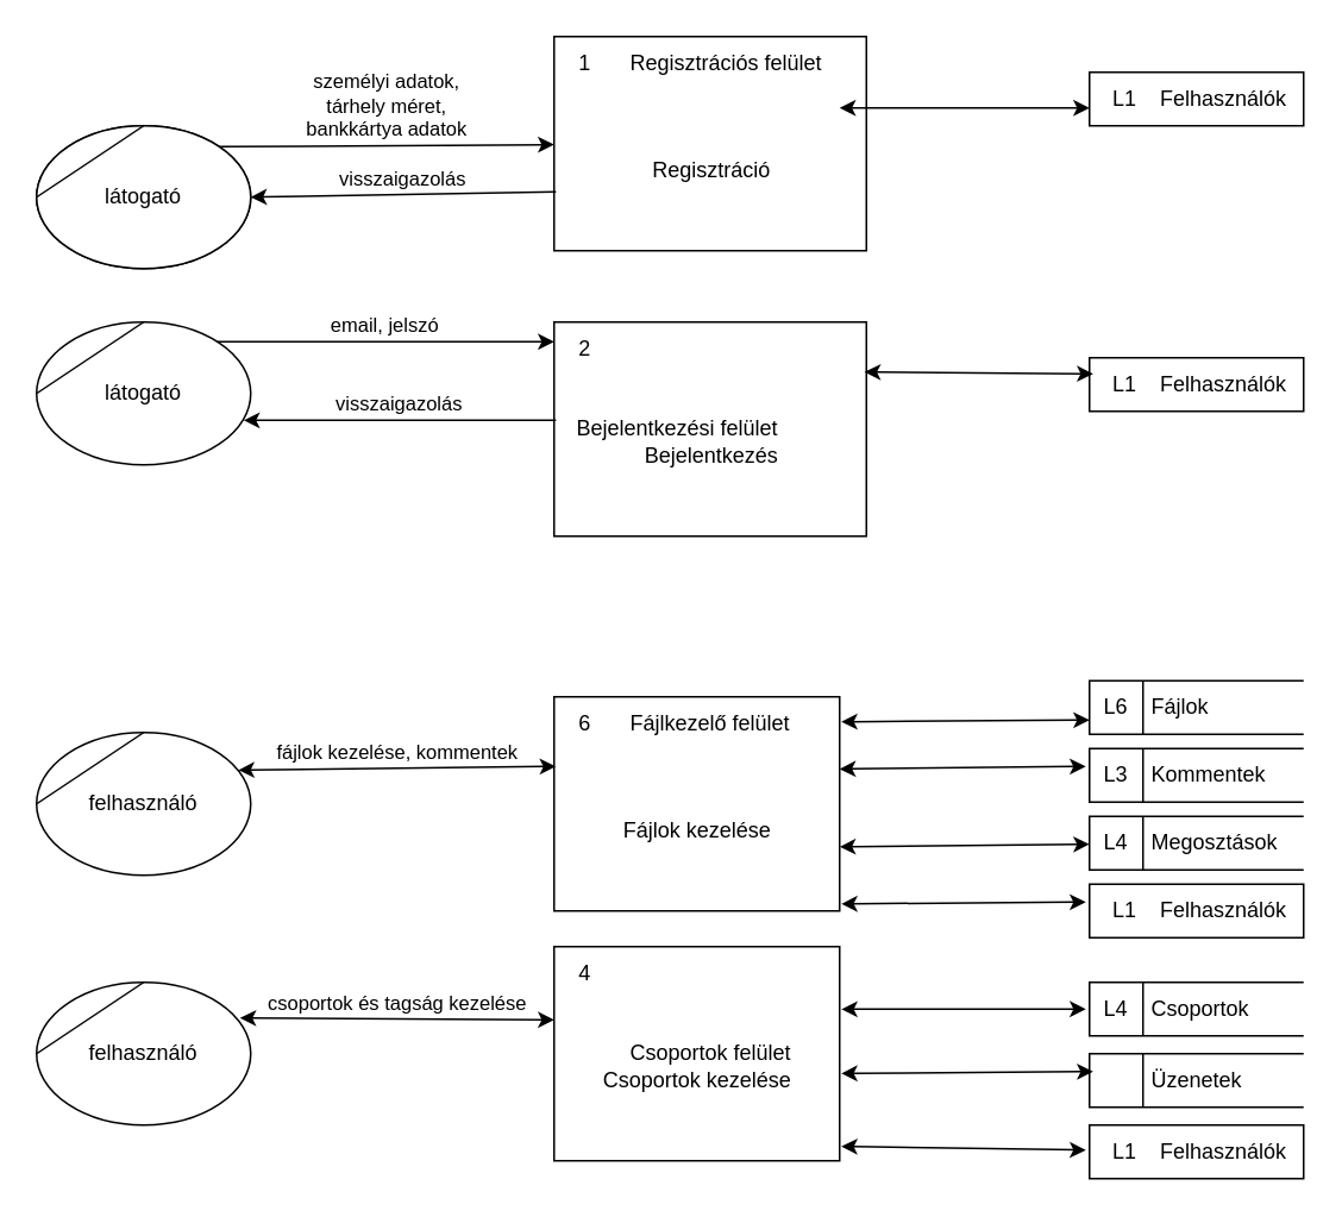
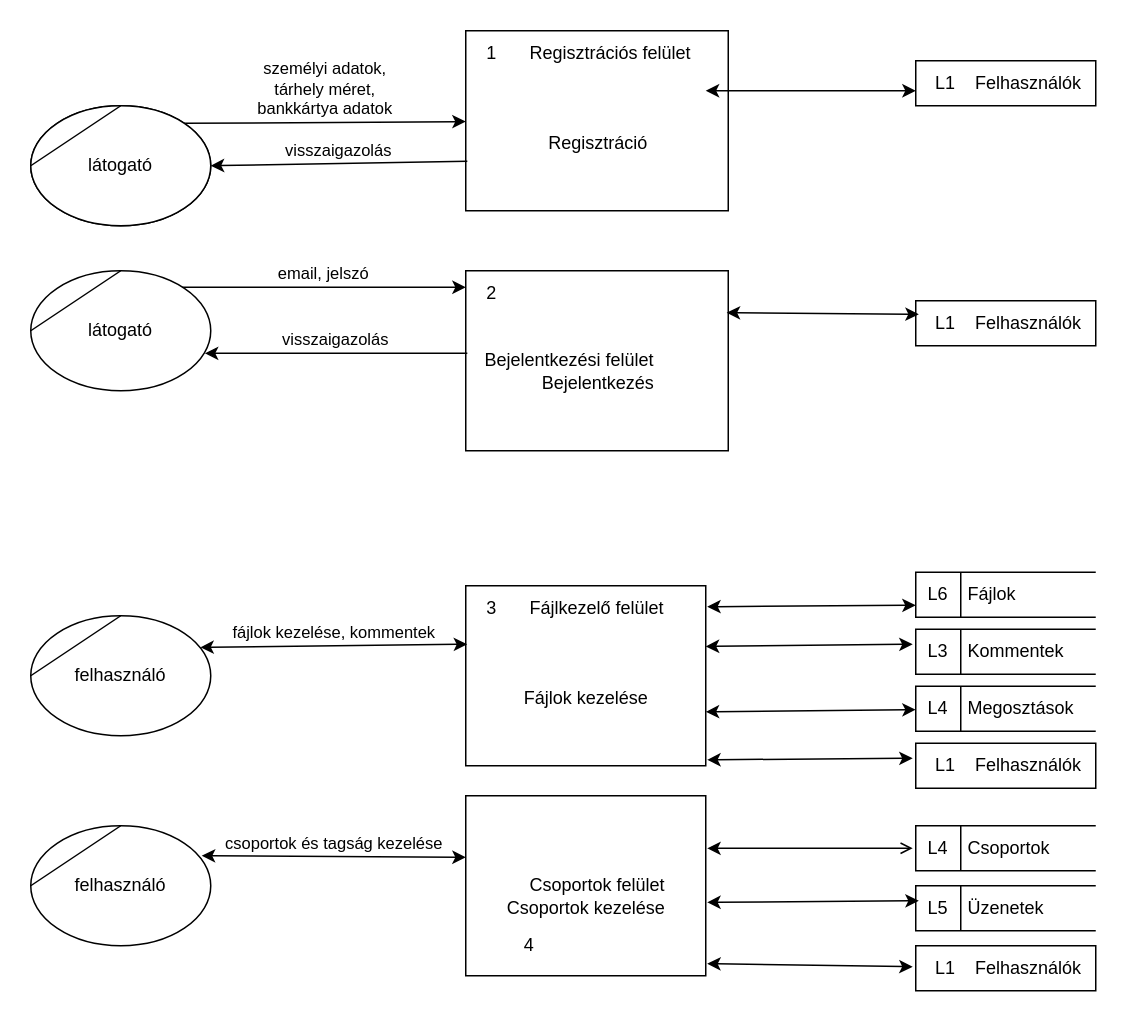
  <mxCell id="0" />
  <mxCell id="1" parent="0" />
  <mxCell id="2" value="Regisztráció" style="html=1;dashed=0;whitespace=wrap;shape=mxgraph.dfd.process;align=center;container=1;collapsible=0;spacingTop=30;" vertex="1" parent="1"><mxGeometry x="310" y="20" width="175" height="120" as="geometry" /></mxCell>
  <mxCell id="3" value="1" style="text;html=1;strokeColor=none;fillColor=none;align=center;verticalAlign=middle;whiteSpace=wrap;rounded=0;movable=0;resizable=0;rotatable=0;cloneable=0;deletable=0;connectable=0;allowArrows=0;pointerEvents=1;" vertex="1" parent="2"><mxGeometry width="35" height="30" as="geometry" /></mxCell>
  <mxCell id="4" value="Regisztrációs felület" style="text;html=1;strokeColor=none;fillColor=none;align=left;verticalAlign=middle;whiteSpace=wrap;rounded=0;movable=0;resizable=0;connectable=0;allowArrows=0;rotatable=0;cloneable=0;deletable=0;spacingLeft=6;autosize=1;resizeWidth=0;" vertex="1" parent="2"><mxGeometry x="35" width="140" height="30" as="geometry" /></mxCell>
  <mxCell id="5" value="Bejelentkezés" style="html=1;dashed=0;whitespace=wrap;shape=mxgraph.dfd.process;align=center;container=1;collapsible=0;spacingTop=30;" vertex="1" parent="1"><mxGeometry x="310" y="180" width="175" height="120" as="geometry" /></mxCell>
  <mxCell id="6" value="2" style="text;html=1;strokeColor=none;fillColor=none;align=center;verticalAlign=middle;whiteSpace=wrap;rounded=0;movable=0;resizable=0;rotatable=0;cloneable=0;deletable=0;connectable=0;allowArrows=0;pointerEvents=1;" vertex="1" parent="5"><mxGeometry width="35" height="30" as="geometry" /></mxCell>
  <mxCell id="7" value="Bejelentkezési felület" style="text;html=1;strokeColor=none;fillColor=none;align=left;verticalAlign=middle;whiteSpace=wrap;rounded=0;movable=0;resizable=0;connectable=0;allowArrows=0;rotatable=0;cloneable=0;deletable=0;spacingLeft=6;autosize=1;resizeWidth=0;" vertex="1" parent="5"><mxGeometry x="5" y="45" width="140" height="30" as="geometry" /></mxCell>
  <mxCell id="8" value="személyi adatok,&lt;br&gt;tárhely méret,&lt;br&gt;bankkártya adatok" style="endArrow=classic;html=1;rounded=0;verticalAlign=bottom;exitX=1;exitY=0;exitDx=0;exitDy=0;" edge="1" parent="1" source="10" target="2"><mxGeometry width="50" height="50" relative="1" as="geometry"><mxPoint x="260" y="390" as="sourcePoint" /><mxPoint x="380" y="390" as="targetPoint" /></mxGeometry></mxCell>
  <mxCell id="9" value="" style="group" vertex="1" connectable="0" parent="1"><mxGeometry x="20" y="70" width="120" height="80" as="geometry" /></mxCell>
  <mxCell id="10" value="látogató" style="ellipse;whiteSpace=wrap;html=1;" vertex="1" parent="9"><mxGeometry width="120" height="80" as="geometry" /></mxCell>
  <mxCell id="11" value="látogató" style="shape=stencil(tZRtjoMgEIZPw98GJR6gYXfvQe10nZQCAbYft99RNKlW7GajiTGZeeXhnZGBCRka5YCVvGHig5VlwTm9Kb5NYhUc1DElr8qjOmhISojenuGGx9gz0DTgMbaq+GR8T9+0j5C1NYYgaE0YKU86wRQaWsvvCdZv/xhFjvgXiOB7kynLyq+/Y3fVNuBiI79j7OB+db/rgceOi61+3Grg4v9YISmTO9xCHlR9/vb2xxxnzYDW6AK8OfLTeZzO66ynzM5CnqyHBUsn1DqN9UITnWoH/kUY5Iu9PtVUzRY1jx4IGk22K9UioSs+44+uvFxl3bKX1nTZdE12iV8=);whiteSpace=wrap;html=1;" vertex="1" parent="9"><mxGeometry width="120" height="80" as="geometry" /></mxCell>
  <mxCell id="12" value="visszaigazolás" style="endArrow=classic;html=1;rounded=0;verticalAlign=bottom;entryX=1;entryY=0.5;entryDx=0;entryDy=0;exitX=0.006;exitY=0.725;exitDx=0;exitDy=0;exitPerimeter=0;" edge="1" parent="1" source="2" target="11"><mxGeometry width="50" height="50" relative="1" as="geometry"><mxPoint x="140" y="260" as="sourcePoint" /><mxPoint x="260" y="260" as="targetPoint" /></mxGeometry></mxCell>
  <mxCell id="13" value="látogató" style="shape=stencil(tZRtjoMgEIZPw98GJR6gYXfvQe10nZQCAbYft99RNKlW7GajiTGZeeXhnZGBCRka5YCVvGHig5VlwTm9Kb5NYhUc1DElr8qjOmhISojenuGGx9gz0DTgMbaq+GR8T9+0j5C1NYYgaE0YKU86wRQaWsvvCdZv/xhFjvgXiOB7kynLyq+/Y3fVNuBiI79j7OB+db/rgceOi61+3Grg4v9YISmTO9xCHlR9/vb2xxxnzYDW6AK8OfLTeZzO66ynzM5CnqyHBUsn1DqN9UITnWoH/kUY5Iu9PtVUzRY1jx4IGk22K9UioSs+44+uvFxl3bKX1nTZdE12iV8=);whiteSpace=wrap;html=1;" vertex="1" parent="1"><mxGeometry x="20" y="180" width="120" height="80" as="geometry" /></mxCell>
  <mxCell id="14" value="email, jelszó" style="endArrow=classic;html=1;rounded=0;verticalAlign=bottom;exitX=0.842;exitY=0.138;exitDx=0;exitDy=0;exitPerimeter=0;" edge="1" parent="1" source="13"><mxGeometry width="50" height="50" relative="1" as="geometry"><mxPoint x="170" y="210" as="sourcePoint" /><mxPoint x="310" y="191" as="targetPoint" /></mxGeometry></mxCell>
  <mxCell id="15" value="Felhasználók" style="html=1;dashed=0;whitespace=wrap;shape=mxgraph.dfd.dataStoreID2;align=left;spacingLeft=38;container=1;collapsible=0;" vertex="1" parent="1"><mxGeometry x="610" y="40" width="120" height="30" as="geometry" /></mxCell>
  <mxCell id="16" value="L1" style="text;html=1;strokeColor=none;fillColor=none;align=center;verticalAlign=middle;whiteSpace=wrap;rounded=0;connectable=0;allowArrows=0;movable=0;resizable=0;rotatable=0;cloneable=0;deletable=0;" vertex="1" parent="15"><mxGeometry x="5" width="30" height="30" as="geometry" /></mxCell>
  <mxCell id="17" value="" style="endArrow=classic;startArrow=classic;html=1;rounded=0;verticalAlign=bottom;" edge="1" parent="1"><mxGeometry width="50" height="50" relative="1" as="geometry"><mxPoint x="470" y="60" as="sourcePoint" /><mxPoint x="610" y="60" as="targetPoint" /><mxPoint as="offset" /></mxGeometry></mxCell>
  <mxCell id="18" value="Felhasználók" style="html=1;dashed=0;whitespace=wrap;shape=mxgraph.dfd.dataStoreID2;align=left;spacingLeft=38;container=1;collapsible=0;" vertex="1" parent="1"><mxGeometry x="610" y="200" width="120" height="30" as="geometry" /></mxCell>
  <mxCell id="19" value="L1" style="text;html=1;strokeColor=none;fillColor=none;align=center;verticalAlign=middle;whiteSpace=wrap;rounded=0;connectable=0;allowArrows=0;movable=0;resizable=0;rotatable=0;cloneable=0;deletable=0;" vertex="1" parent="18"><mxGeometry x="5" width="30" height="30" as="geometry" /></mxCell>
  <mxCell id="20" value="" style="endArrow=classic;startArrow=classic;html=1;rounded=0;verticalAlign=bottom;exitX=0.994;exitY=0.233;exitDx=0;exitDy=0;exitPerimeter=0;entryX=0.017;entryY=0.3;entryDx=0;entryDy=0;entryPerimeter=0;" edge="1" parent="1" source="5" target="18"><mxGeometry width="50" height="50" relative="1" as="geometry"><mxPoint x="470" y="210" as="sourcePoint" /><mxPoint x="610" y="210" as="targetPoint" /><mxPoint as="offset" /></mxGeometry></mxCell>
  <mxCell id="21" value="felhasználó" style="shape=stencil(tZRtjoMgEIZPw98GJR6gYXfvQe10nZQCAbYft99RNKlW7GajiTGZeeXhnZGBCRka5YCVvGHig5VlwTm9Kb5NYhUc1DElr8qjOmhISojenuGGx9gz0DTgMbaq+GR8T9+0j5C1NYYgaE0YKU86wRQaWsvvCdZv/xhFjvgXiOB7kynLyq+/Y3fVNuBiI79j7OB+db/rgceOi61+3Grg4v9YISmTO9xCHlR9/vb2xxxnzYDW6AK8OfLTeZzO66ynzM5CnqyHBUsn1DqN9UITnWoH/kUY5Iu9PtVUzRY1jx4IGk22K9UioSs+44+uvFxl3bKX1nTZdE12iV8=);whiteSpace=wrap;html=1;" vertex="1" parent="1"><mxGeometry x="20" y="410" width="120" height="80" as="geometry" /></mxCell>
  <mxCell id="22" value="Fájlok kezelése" style="html=1;dashed=0;whitespace=wrap;shape=mxgraph.dfd.process;align=center;container=1;collapsible=0;spacingTop=30;" vertex="1" parent="1"><mxGeometry x="310" y="390" width="160" height="120" as="geometry" /></mxCell>
- <mxCell id="23" value="6" style="text;html=1;strokeColor=none;fillColor=none;align=center;verticalAlign=middle;whiteSpace=wrap;rounded=0;movable=0;resizable=0;rotatable=0;cloneable=0;deletable=0;connectable=0;allowArrows=0;pointerEvents=1;" vertex="1" parent="22"><mxGeometry width="35" height="30" as="geometry" /></mxCell>
+ <mxCell id="23" value="3" style="text;html=1;strokeColor=none;fillColor=none;align=center;verticalAlign=middle;whiteSpace=wrap;rounded=0;movable=0;resizable=0;rotatable=0;cloneable=0;deletable=0;connectable=0;allowArrows=0;pointerEvents=1;" vertex="1" parent="22"><mxGeometry width="35" height="30" as="geometry" /></mxCell>
  <mxCell id="24" value="Fájlkezelő felület" style="text;html=1;strokeColor=none;fillColor=none;align=left;verticalAlign=middle;whiteSpace=wrap;rounded=0;movable=0;resizable=0;connectable=0;allowArrows=0;rotatable=0;cloneable=0;deletable=0;spacingLeft=6;autosize=1;resizeWidth=0;" vertex="1" parent="22"><mxGeometry x="35" width="120" height="30" as="geometry" /></mxCell>
  <mxCell id="25" value="fájlok kezelése, kommentek" style="endArrow=classic;html=1;rounded=0;verticalAlign=bottom;exitX=0.942;exitY=0.263;exitDx=0;exitDy=0;exitPerimeter=0;entryX=0.006;entryY=0.325;entryDx=0;entryDy=0;entryPerimeter=0;startArrow=classic;startFill=1;" edge="1" parent="1" source="21" target="22"><mxGeometry x="0.0" width="50" height="50" relative="1" as="geometry"><mxPoint x="131" y="201" as="sourcePoint" /><mxPoint x="320" y="201" as="targetPoint" /><mxPoint as="offset" /></mxGeometry></mxCell>
  <mxCell id="26" value="Fájlok" style="html=1;dashed=0;whitespace=wrap;shape=mxgraph.dfd.dataStoreID;align=left;spacingLeft=33;container=1;collapsible=0;autosize=0;" vertex="1" parent="1"><mxGeometry x="610" y="381" width="120" height="30" as="geometry" /></mxCell>
  <mxCell id="27" value="L6" style="text;html=1;strokeColor=none;fillColor=none;align=center;verticalAlign=middle;whiteSpace=wrap;rounded=0;movable=0;resizable=0;rotatable=0;cloneable=0;deletable=0;allowArrows=0;connectable=0;" vertex="1" parent="26"><mxGeometry width="30" height="30" as="geometry" /></mxCell>
  <mxCell id="28" value="" style="endArrow=classic;html=1;rounded=0;verticalAlign=bottom;exitX=1.006;exitY=0.258;exitDx=0;exitDy=0;exitPerimeter=0;entryX=0;entryY=0.733;entryDx=0;entryDy=0;entryPerimeter=0;startArrow=classic;startFill=1;" edge="1" parent="1" target="26"><mxGeometry width="50" height="50" relative="1" as="geometry"><mxPoint x="470.96" y="403.96" as="sourcePoint" /><mxPoint x="688" y="432" as="targetPoint" /></mxGeometry></mxCell>
  <mxCell id="29" value="Kommentek" style="html=1;dashed=0;whitespace=wrap;shape=mxgraph.dfd.dataStoreID;align=left;spacingLeft=33;container=1;collapsible=0;autosize=0;" vertex="1" parent="1"><mxGeometry x="610" y="419" width="120" height="30" as="geometry" /></mxCell>
  <mxCell id="30" value="L3" style="text;html=1;strokeColor=none;fillColor=none;align=center;verticalAlign=middle;whiteSpace=wrap;rounded=0;movable=0;resizable=0;rotatable=0;cloneable=0;deletable=0;allowArrows=0;connectable=0;" vertex="1" parent="29"><mxGeometry width="30" height="30" as="geometry" /></mxCell>
  <mxCell id="31" value="Megosztások" style="html=1;dashed=0;whitespace=wrap;shape=mxgraph.dfd.dataStoreID;align=left;spacingLeft=33;container=1;collapsible=0;autosize=0;" vertex="1" parent="1"><mxGeometry x="610" y="457" width="120" height="30" as="geometry" /></mxCell>
  <mxCell id="32" value="L4" style="text;html=1;strokeColor=none;fillColor=none;align=center;verticalAlign=middle;whiteSpace=wrap;rounded=0;movable=0;resizable=0;rotatable=0;cloneable=0;deletable=0;allowArrows=0;connectable=0;" vertex="1" parent="31"><mxGeometry width="30" height="30" as="geometry" /></mxCell>
  <mxCell id="33" value="" style="endArrow=classic;html=1;rounded=0;verticalAlign=bottom;startArrow=classic;startFill=1;entryX=-0.017;entryY=0.333;entryDx=0;entryDy=0;entryPerimeter=0;" edge="1" parent="1" target="29"><mxGeometry width="50" height="50" relative="1" as="geometry"><mxPoint x="470" y="430.429" as="sourcePoint" /><mxPoint x="620" y="409" as="targetPoint" /></mxGeometry></mxCell>
  <mxCell id="34" value="" style="endArrow=classic;html=1;rounded=0;verticalAlign=bottom;startArrow=classic;startFill=1;exitX=1;exitY=0.892;exitDx=0;exitDy=0;exitPerimeter=0;" edge="1" parent="1" target="31"><mxGeometry width="50" height="50" relative="1" as="geometry"><mxPoint x="470" y="474.04" as="sourcePoint" /><mxPoint x="630" y="417" as="targetPoint" /></mxGeometry></mxCell>
  <mxCell id="35" value="Csoportok kezelése" style="html=1;dashed=0;whitespace=wrap;shape=mxgraph.dfd.process;align=center;container=1;collapsible=0;spacingTop=30;" vertex="1" parent="1"><mxGeometry x="310" y="530" width="160" height="120" as="geometry" /></mxCell>
- <mxCell id="36" value="4" style="text;html=1;strokeColor=none;fillColor=none;align=center;verticalAlign=middle;whiteSpace=wrap;rounded=0;movable=0;resizable=0;rotatable=0;cloneable=0;deletable=0;connectable=0;allowArrows=0;pointerEvents=1;" vertex="1" parent="35"><mxGeometry width="35" height="30" as="geometry" /></mxCell>
+ <mxCell id="36" value="4" style="text;html=1;strokeColor=none;fillColor=none;align=center;verticalAlign=middle;whiteSpace=wrap;rounded=0;movable=0;resizable=0;rotatable=0;cloneable=0;deletable=0;connectable=0;allowArrows=0;pointerEvents=1;" vertex="1" parent="35"><mxGeometry x="25" y="85" width="35" height="30" as="geometry" /></mxCell>
  <mxCell id="37" value="Csoportok felület" style="text;html=1;strokeColor=none;fillColor=none;align=left;verticalAlign=middle;whiteSpace=wrap;rounded=0;movable=0;resizable=0;connectable=0;allowArrows=0;rotatable=0;cloneable=0;deletable=0;spacingLeft=6;autosize=1;resizeWidth=0;" vertex="1" parent="35"><mxGeometry x="35" y="45" width="120" height="30" as="geometry" /></mxCell>
  <mxCell id="38" value="felhasználó" style="shape=stencil(tZRtjoMgEIZPw98GJR6gYXfvQe10nZQCAbYft99RNKlW7GajiTGZeeXhnZGBCRka5YCVvGHig5VlwTm9Kb5NYhUc1DElr8qjOmhISojenuGGx9gz0DTgMbaq+GR8T9+0j5C1NYYgaE0YKU86wRQaWsvvCdZv/xhFjvgXiOB7kynLyq+/Y3fVNuBiI79j7OB+db/rgceOi61+3Grg4v9YISmTO9xCHlR9/vb2xxxnzYDW6AK8OfLTeZzO66ynzM5CnqyHBUsn1DqN9UITnWoH/kUY5Iu9PtVUzRY1jx4IGk22K9UioSs+44+uvFxl3bKX1nTZdE12iV8=);whiteSpace=wrap;html=1;" vertex="1" parent="1"><mxGeometry x="20" y="550" width="120" height="80" as="geometry" /></mxCell>
  <mxCell id="39" value="csoportok és tagság kezelése" style="endArrow=classic;html=1;rounded=0;verticalAlign=bottom;exitX=0.95;exitY=0.25;exitDx=0;exitDy=0;exitPerimeter=0;entryX=0;entryY=0.342;entryDx=0;entryDy=0;entryPerimeter=0;startArrow=classic;startFill=1;" edge="1" parent="1" source="38" target="35"><mxGeometry width="50" height="50" relative="1" as="geometry"><mxPoint x="143" y="441" as="sourcePoint" /><mxPoint x="321" y="439" as="targetPoint" /></mxGeometry></mxCell>
  <mxCell id="40" value="Csoportok" style="html=1;dashed=0;whitespace=wrap;shape=mxgraph.dfd.dataStoreID;align=left;spacingLeft=33;container=1;collapsible=0;autosize=0;" vertex="1" parent="1"><mxGeometry x="610" y="550" width="120" height="30" as="geometry" /></mxCell>
  <mxCell id="41" value="L4" style="text;html=1;strokeColor=none;fillColor=none;align=center;verticalAlign=middle;whiteSpace=wrap;rounded=0;movable=0;resizable=0;rotatable=0;cloneable=0;deletable=0;allowArrows=0;connectable=0;" vertex="1" parent="40"><mxGeometry width="30" height="30" as="geometry" /></mxCell>
  <mxCell id="42" value="Felhasználók" style="html=1;dashed=0;whitespace=wrap;shape=mxgraph.dfd.dataStoreID2;align=left;spacingLeft=38;container=1;collapsible=0;" vertex="1" parent="1"><mxGeometry x="610" y="495" width="120" height="30" as="geometry" /></mxCell>
  <mxCell id="43" value="L1" style="text;html=1;strokeColor=none;fillColor=none;align=center;verticalAlign=middle;whiteSpace=wrap;rounded=0;connectable=0;allowArrows=0;movable=0;resizable=0;rotatable=0;cloneable=0;deletable=0;" vertex="1" parent="42"><mxGeometry x="5" width="30" height="30" as="geometry" /></mxCell>
  <mxCell id="44" value="" style="endArrow=classic;html=1;rounded=0;verticalAlign=bottom;startArrow=classic;startFill=1;exitX=1.006;exitY=0.967;exitDx=0;exitDy=0;exitPerimeter=0;entryX=-0.017;entryY=0.333;entryDx=0;entryDy=0;entryPerimeter=0;" edge="1" parent="1" source="22" target="42"><mxGeometry width="50" height="50" relative="1" as="geometry"><mxPoint x="480" y="484.04" as="sourcePoint" /><mxPoint x="620" y="483" as="targetPoint" /></mxGeometry></mxCell>
  <mxCell id="45" value="Felhasználók" style="html=1;dashed=0;whitespace=wrap;shape=mxgraph.dfd.dataStoreID2;align=left;spacingLeft=38;container=1;collapsible=0;" vertex="1" parent="1"><mxGeometry x="610" y="630" width="120" height="30" as="geometry" /></mxCell>
  <mxCell id="46" value="L1" style="text;html=1;strokeColor=none;fillColor=none;align=center;verticalAlign=middle;whiteSpace=wrap;rounded=0;connectable=0;allowArrows=0;movable=0;resizable=0;rotatable=0;cloneable=0;deletable=0;" vertex="1" parent="45"><mxGeometry x="5" width="30" height="30" as="geometry" /></mxCell>
- <mxCell id="47" value="" style="endArrow=classic;html=1;rounded=0;verticalAlign=bottom;startArrow=classic;startFill=1;exitX=1.006;exitY=0.292;exitDx=0;exitDy=0;exitPerimeter=0;entryX=-0.017;entryY=0.5;entryDx=0;entryDy=0;entryPerimeter=0;" edge="1" parent="1" source="35" target="40"><mxGeometry width="50" height="50" relative="1" as="geometry"><mxPoint x="490" y="494.04" as="sourcePoint" /><mxPoint x="630" y="493" as="targetPoint" /></mxGeometry></mxCell>
+ <mxCell id="47" value="" style="endArrow=open;html=1;rounded=0;verticalAlign=bottom;startArrow=classic;startFill=1;exitX=1.006;exitY=0.292;exitDx=0;exitDy=0;exitPerimeter=0;entryX=-0.017;entryY=0.5;entryDx=0;entryDy=0;entryPerimeter=0;" edge="1" parent="1" source="35" target="40"><mxGeometry width="50" height="50" relative="1" as="geometry"><mxPoint x="490" y="494.04" as="sourcePoint" /><mxPoint x="630" y="493" as="targetPoint" /></mxGeometry></mxCell>
  <mxCell id="48" value="" style="endArrow=classic;html=1;rounded=0;verticalAlign=bottom;startArrow=classic;startFill=1;entryX=-0.017;entryY=0.467;entryDx=0;entryDy=0;entryPerimeter=0;exitX=1.006;exitY=0.933;exitDx=0;exitDy=0;exitPerimeter=0;" edge="1" parent="1" source="35" target="45"><mxGeometry width="50" height="50" relative="1" as="geometry"><mxPoint x="500" y="504.04" as="sourcePoint" /><mxPoint x="640" y="503" as="targetPoint" /></mxGeometry></mxCell>
  <mxCell id="49" value="visszaigazolás" style="endArrow=classic;html=1;rounded=0;verticalAlign=bottom;entryX=0.967;entryY=0.688;entryDx=0;entryDy=0;exitX=0.006;exitY=0.458;exitDx=0;exitDy=0;exitPerimeter=0;entryPerimeter=0;" edge="1" parent="1" source="5" target="13"><mxGeometry width="50" height="50" relative="1" as="geometry"><mxPoint x="321" y="117" as="sourcePoint" /><mxPoint x="150" y="120" as="targetPoint" /></mxGeometry></mxCell>
  <mxCell id="50" value="Üzenetek" style="html=1;dashed=0;whitespace=wrap;shape=mxgraph.dfd.dataStoreID;align=left;spacingLeft=33;container=1;collapsible=0;autosize=0;" vertex="1" parent="1"><mxGeometry x="610" y="590" width="120" height="30" as="geometry" /></mxCell>
+ <mxCell id="51" value="L5" style="text;html=1;strokeColor=none;fillColor=none;align=center;verticalAlign=middle;whiteSpace=wrap;rounded=0;movable=0;resizable=0;rotatable=0;cloneable=0;deletable=0;allowArrows=0;connectable=0;" vertex="1" parent="50"><mxGeometry width="30" height="30" as="geometry" /></mxCell>
  <mxCell id="52" value="" style="endArrow=classic;html=1;rounded=0;verticalAlign=bottom;startArrow=classic;startFill=1;entryX=0.017;entryY=0.333;entryDx=0;entryDy=0;entryPerimeter=0;exitX=1.006;exitY=0.592;exitDx=0;exitDy=0;exitPerimeter=0;" edge="1" parent="1" source="35" target="50"><mxGeometry width="50" height="50" relative="1" as="geometry"><mxPoint x="481" y="652" as="sourcePoint" /><mxPoint x="618" y="654" as="targetPoint" /></mxGeometry></mxCell>
